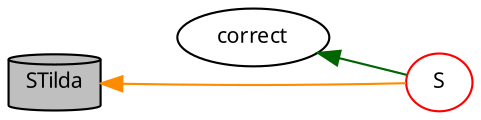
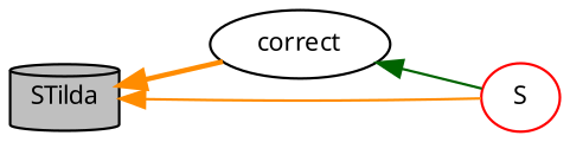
  digraph {
    fontname="Noto Sans"
    rankdir=LR
    node [color=black fontname="Noto Sans" fontsize=10 shape=ellipse]
    edge [color=darkorange dir=back fontname="Noto Sans" fontsize=10 labelfontname=FreeSans labelfontsize=10 style=solid]
    n1 [fillcolor=grey75 fontcolor=black height=0.2 label=STilda shape=cylinder style=filled width=0.4]
    n2 [height=0.2 label=correct width=0.4]
    n3 [color=red height=0.2 label=S width=0.4]
+   n1 -> n2 [style=bold]
    n1 -> n3
    n2 -> n3 [color=darkgreen]
  }
